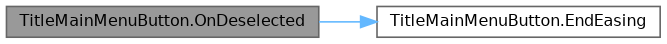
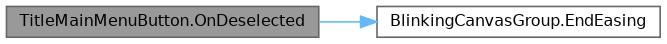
  digraph {
    rankdir=LR
    node [fontname=Helvetica fontsize=10 shape=box style=filled]
    n1 [color=gray40 fillcolor=grey60 fontcolor=black height=0.2 label="TitleMainMenuButton.OnDeselected" width=0.4]
-   n2 [color=grey40 fillcolor=white height=0.2 label="TitleMainMenuButton.EndEasing" width=0.4]
+   n2 [color=grey40 fillcolor=white height=0.2 label="BlinkingCanvasGroup.EndEasing" width=0.4]
    n1 -> n2 [color=steelblue1 fontname=Helvetica fontsize=10 labelfontname=Helvetica labelfontsize=10 style=solid]
  }
